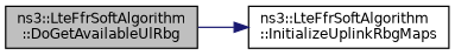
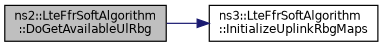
  digraph {
    rankdir=LR
    node [color=black fontname=Helvetica fontsize=10 shape=record style=filled]
-   n1 [fillcolor=grey75 fontcolor=black height=0.2 label="ns3::LteFfrSoftAlgorithm\l::DoGetAvailableUlRbg" width=0.4]
+   n1 [fillcolor=grey75 fontcolor=black height=0.2 label="ns2::LteFfrSoftAlgorithm\l::DoGetAvailableUlRbg" width=0.4]
    n2 [fillcolor=white height=0.2 label="ns3::LteFfrSoftAlgorithm\l::InitializeUplinkRbgMaps" width=0.4]
    n1 -> n2 [color=midnightblue fontname=Helvetica fontsize=10 labelfontname=Helvetica labelfontsize=10 style=solid]
  }
